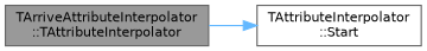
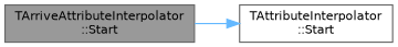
  digraph {
    rankdir=LR
    node [fontname=Helvetica fontsize=10 shape=box style=filled]
-   n1 [color=gray40 fillcolor=grey60 fontcolor=black height=0.2 label="TArriveAttributeInterpolator\l::TAttributeInterpolator" width=0.4]
+   n1 [color=gray40 fillcolor=grey60 fontcolor=black height=0.2 label="TArriveAttributeInterpolator\l::Start" width=0.4]
    n2 [color=grey40 fillcolor=white height=0.2 label="TAttributeInterpolator\l::Start" width=0.4]
    n1 -> n2 [color=steelblue1 fontname=Helvetica fontsize=10 labelfontname=Helvetica labelfontsize=10 style=solid]
  }
